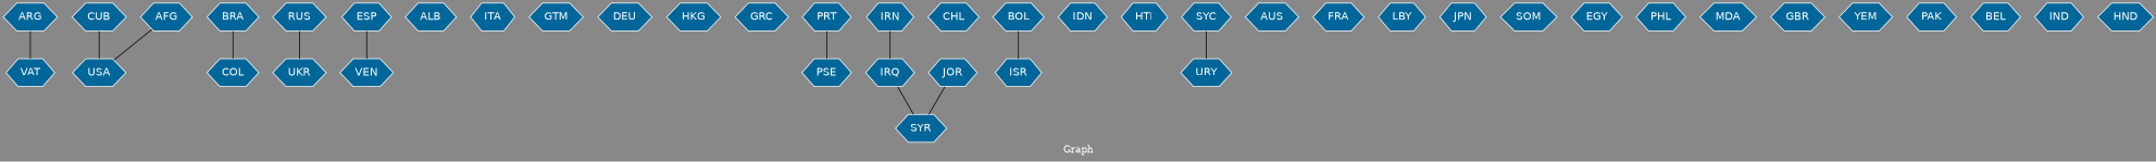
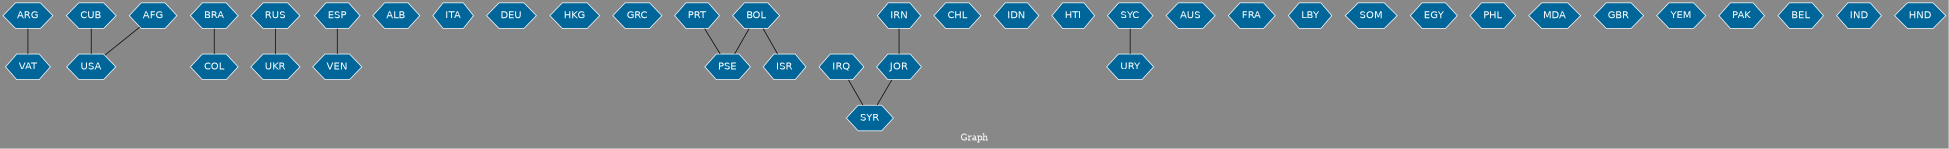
  graph {
    bgcolor="#888888"
    fontcolor=white
    fontsize=12
    label="Graph"
    node [color=white fillcolor="#006699" fontcolor=white fontname=Helvetica shape=hexagon style=filled]
    edge [arrowhead=open color=black fontcolor=white fontname=Courier fontsize=12 weight=1]
    n1 [label=VAT]
    n2 [label=USA]
    n3 [label=BRA]
    n4 [label=COL]
    n5 [label=RUS]
    n6 [label=UKR]
    n7 [label=VEN]
    n8 [label=ALB]
    n9 [label=CUB]
    n10 [label=ITA]
-   n11 [label=GTM]
    n12 [label=DEU]
    n13 [label=HKG]
    n14 [label=GRC]
    n15 [label=PSE]
    n16 [label=SYR]
    n17 [label=IRQ]
    n18 [label=IRN]
    n19 [label=CHL]
    n20 [label=ARG]
    n21 [label=BOL]
    n22 [label=ISR]
    n23 [label=IDN]
    n24 [label=ESP]
    n25 [label=HTI]
    n26 [label=URY]
    n27 [label=AUS]
    n28 [label=FRA]
    n29 [label=LBY]
    n30 [label=AFG]
-   n31 [label=JPN]
    n32 [label=SOM]
    n33 [label=EGY]
    n34 [label=PHL]
    n35 [label=JOR]
    n36 [label=MDA]
    n37 [label=GBR]
    n38 [label=YEM]
    n39 [label=PAK]
    n40 [label=BEL]
    n41 [label=IND]
    n42 [label=PRT]
    n43 [label=HND]
    n44 [label=SYC]
    n3 -- n4
    n5 -- n6 [weight=3]
    n9 -- n2 [weight=3]
    n17 -- n16
-   n18 -- n17
+   n18 -- n35
    n20 -- n1
+   n21 -- n15 [weight=2]
    n21 -- n22
    n24 -- n7
    n30 -- n2
    n35 -- n16
    n42 -- n15
    n44 -- n26
  }
